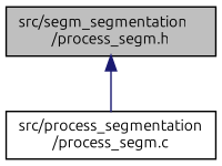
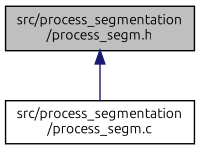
  digraph {
    fontname=Ubuntu
    node [color=black fontname=Ubuntu fontsize=10 shape=record style=filled]
-   n1 [fillcolor=grey75 fontcolor=black height=0.2 label="src/segm_segmentation\l/process_segm.h" width=0.4]
+   n1 [fillcolor=grey75 fontcolor=black height=0.2 label="src/process_segmentation\l/process_segm.h" width=0.4]
    n2 [fillcolor=white height=0.2 label="src/process_segmentation\l/process_segm.c" width=0.4]
    n1 -> n2 [color=midnightblue dir=back fontname=Ubuntu fontsize=10 labelfontname=Helvetica labelfontsize=10 style=solid]
  }
